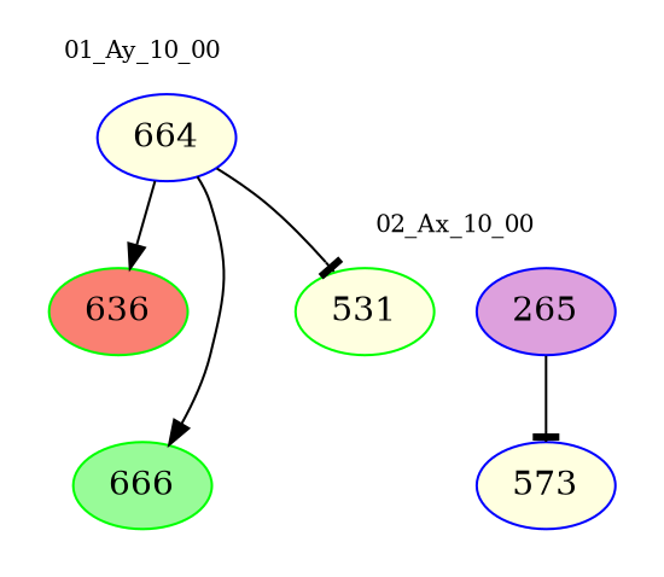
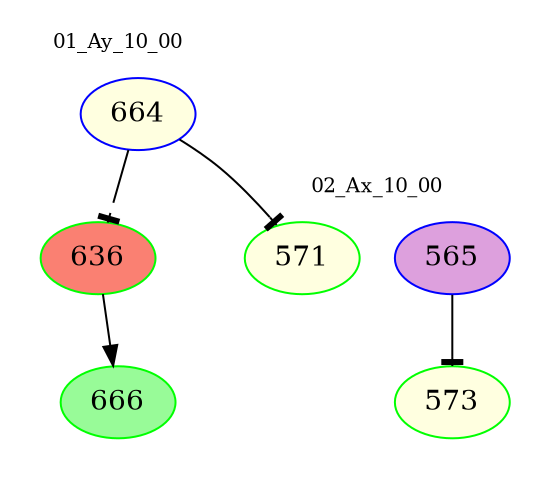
  digraph {
    node [color=blue fillcolor=lightyellow style=filled]
    edge [arrowhead=normal color=black]
    n1 [label=664]
    n2 [color=green fillcolor=salmon label=636]
    n3 [color=green fillcolor=palegreen label=666]
-   n4 [fillcolor=plum label=265]
-   n5 [color=green label=531]
-   n6 [label=573]
+   n4 [fillcolor=plum label=565]
+   n5 [color=green label=571]
+   n6 [color=green label=573]
    subgraph cluster_1 {
      color=white
      fontsize=10
      label="01_Ay_10_00"
      n1
      n2
      n3
    }
    subgraph cluster_2 {
      color=white
      fontsize=10
      label="02_Ax_10_00"
      n4
      n5
      n6
    }
-   n1 -> n2
-   n1 -> n3
+   n1 -> n2 [arrowhead=tee]
+   n2 -> n3
    n1 -> n5 [arrowhead=tee]
    n4 -> n6 [arrowhead=tee]
  }
